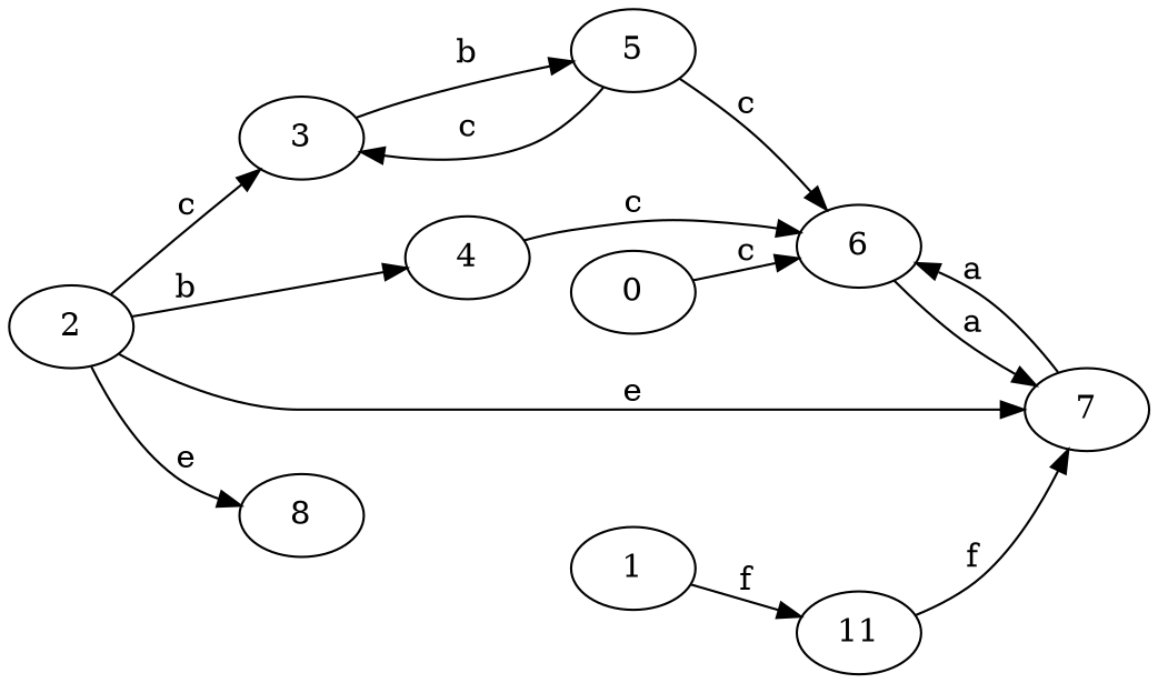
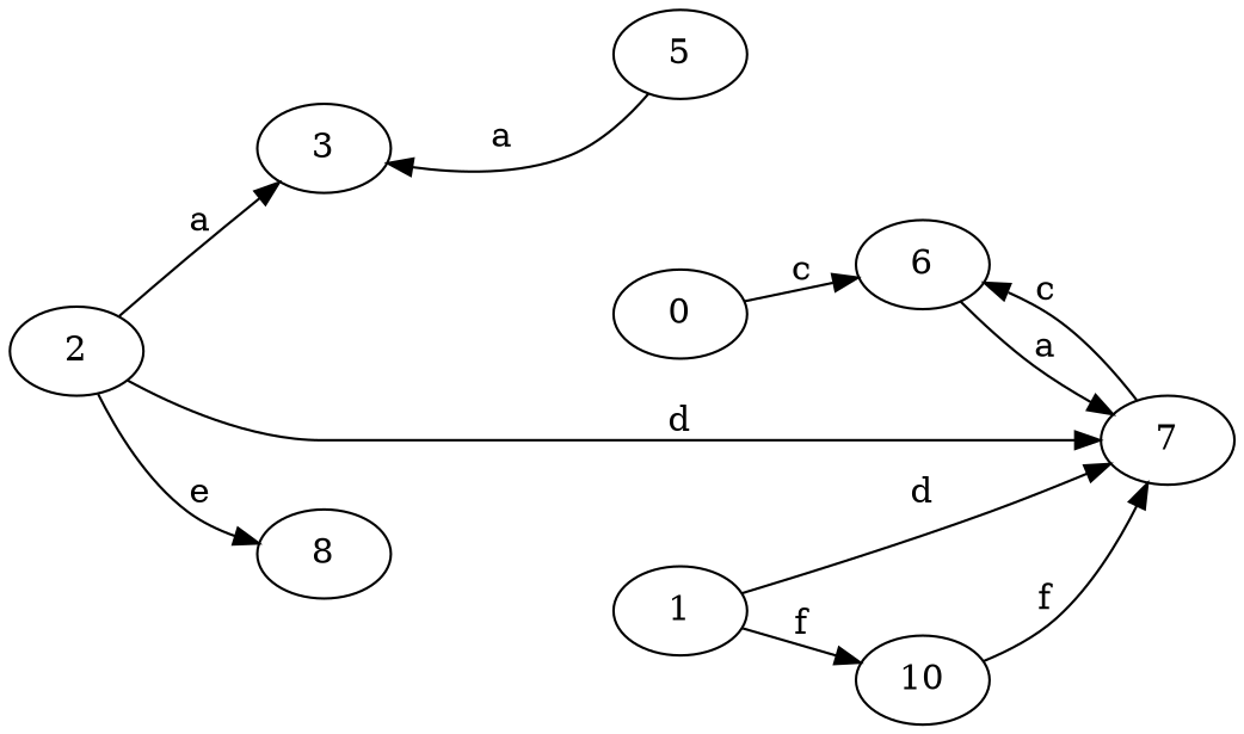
  strict digraph {
    rankdir=LR
    2
    3
-   4
    7
    8
    5
    6
    0
-   11
+   11 [label=10]
    1
-   2 -> 3 [label=c]
-   2 -> 4 [label=b]
-   2 -> 7 [label=e]
+   2 -> 3 [label=a]
+   2 -> 7 [label=d]
    2 -> 8 [label=e]
-   3 -> 5 [label=b]
-   4 -> 6 [label=c]
-   7 -> 6 [label=a]
-   5 -> 3 [label=c]
-   5 -> 6 [label=c]
+   7 -> 6 [label=c]
+   5 -> 3 [label=a]
    6 -> 7 [label=a]
    0 -> 6 [label=c]
    11 -> 7 [label=f]
+   1 -> 7 [label=d]
    1 -> 11 [label=f]
  }
